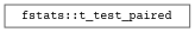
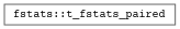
  digraph {
    rankdir=LR
    fontname="Courier Prime"
-   n1 [color=grey40 fillcolor=white fontname="Courier Prime" fontsize=10 height=0.2 label="fstats::t_test_paired" shape=box style=filled width=0.4]
+   n1 [color=grey40 fillcolor=white fontname="Courier Prime" fontsize=10 height=0.2 label="fstats::t_fstats_paired" shape=box style=filled width=0.4]
  }
